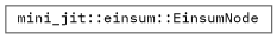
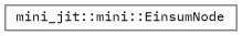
  digraph {
    rankdir=TB
    fontname="IBM Plex Mono"
-   n1 [color=grey40 fillcolor=white fontname="IBM Plex Mono" fontsize=10 height=0.2 label="mini_jit::einsum::EinsumNode" shape=box style=filled width=0.4]
+   n1 [color=grey40 fillcolor=white fontname="IBM Plex Mono" fontsize=10 height=0.2 label="mini_jit::mini::EinsumNode" shape=box style=filled width=0.4]
  }
